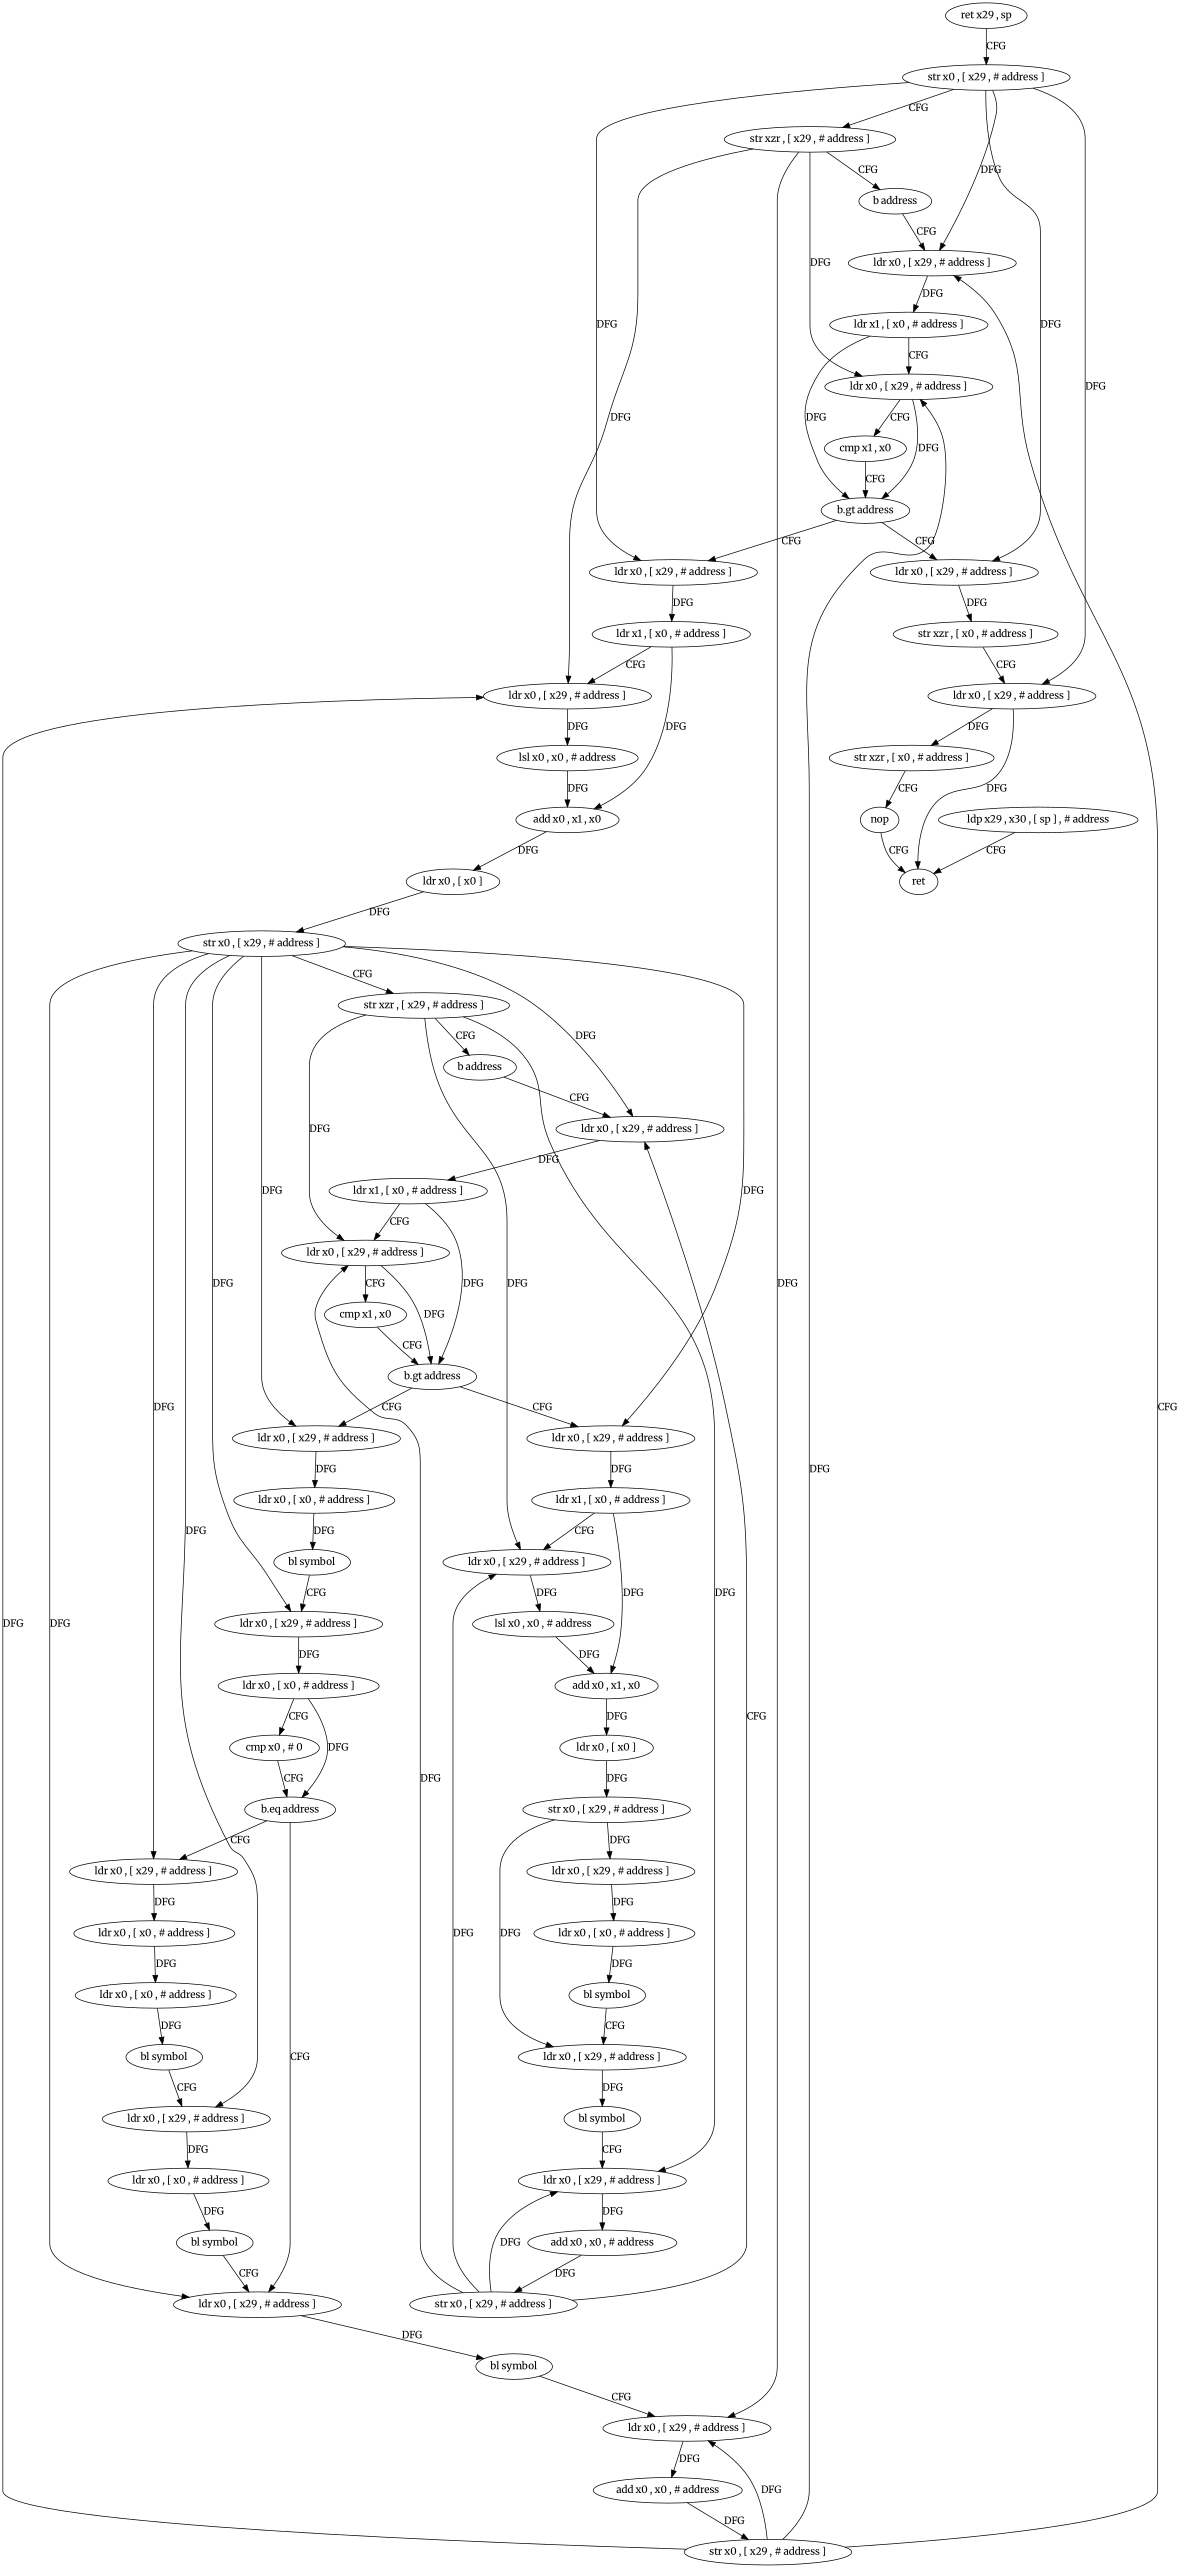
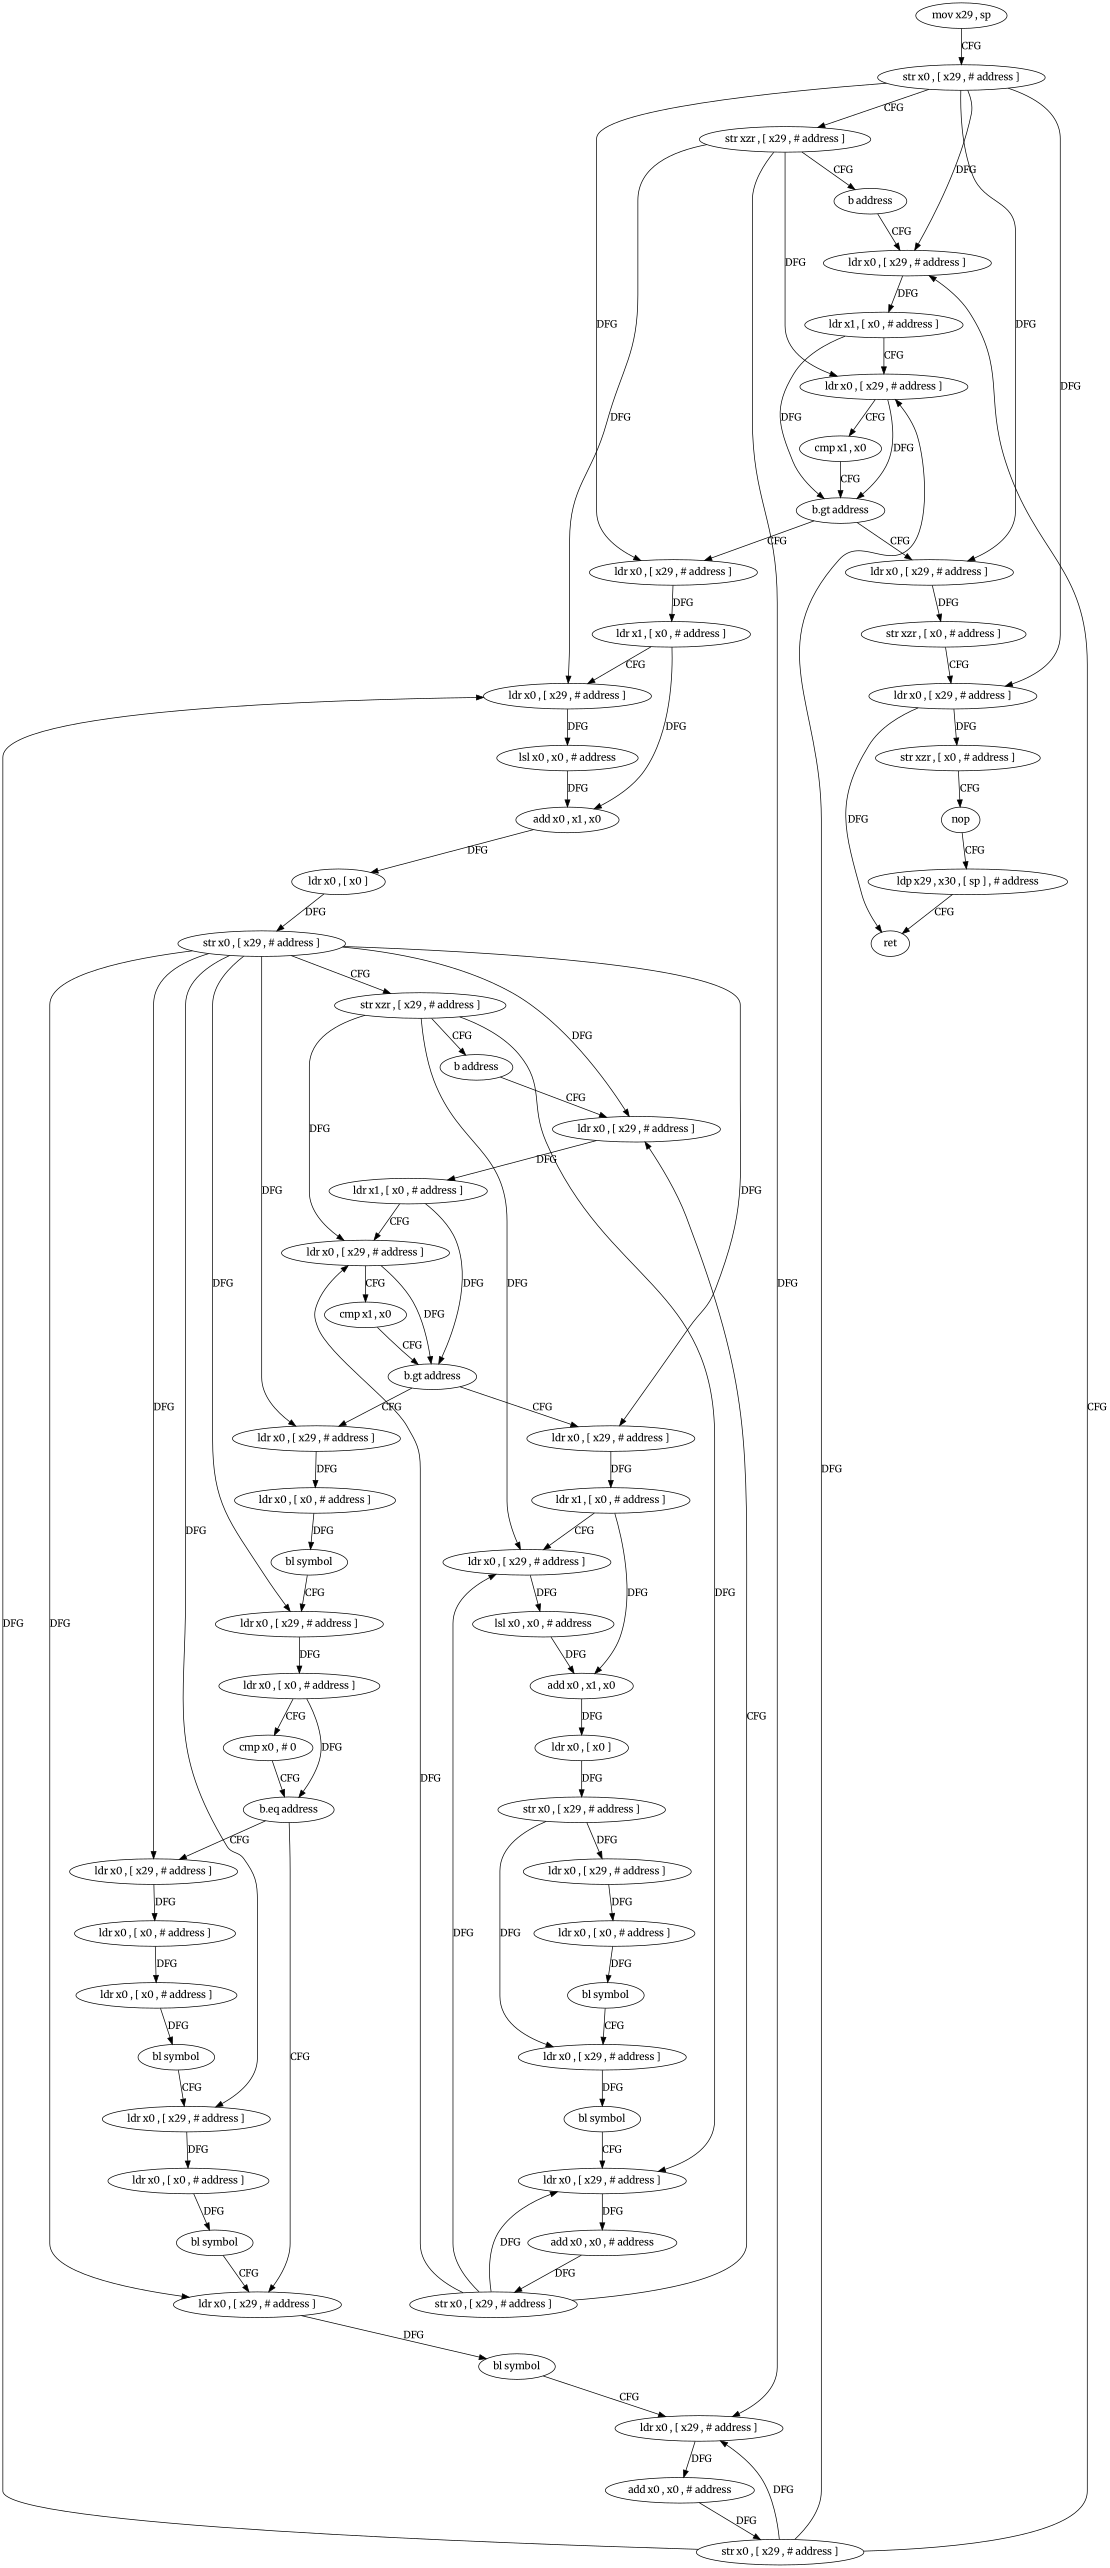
  digraph {
    fontname=Merriweather
    node [fontname=Merriweather]
    edge [fontname=Merriweather]
-   n1 [label="ret x29 , sp"]
+   n1 [label="mov x29 , sp"]
    n2 [label="str x0 , [ x29 , # address ]"]
    n3 [label="str xzr , [ x29 , # address ]"]
    n4 [label="ldr x0 , [ x29 , # address ]"]
    n5 [label="ldr x0 , [ x29 , # address ]"]
    n6 [label="ldr x0 , [ x29 , # address ]"]
    n7 [label="ldr x0 , [ x29 , # address ]"]
    n8 [label="b address"]
    n9 [label="ldr x0 , [ x29 , # address ]"]
    n10 [label="ldr x0 , [ x29 , # address ]"]
    n11 [label="ldr x0 , [ x29 , # address ]"]
    n12 [label="ldr x1 , [ x0 , # address ]"]
    n13 [label="ldr x1 , [ x0 , # address ]"]
    n14 [label="str xzr , [ x0 , # address ]"]
    n15 [label="str xzr , [ x0 , # address ]"]
    n16 [label=ret]
    n17 [label="b.gt address"]
    n18 [label="cmp x1 , x0"]
    n19 [label="lsl x0 , x0 , # address"]
    n20 [label="add x0 , x0 , # address"]
    n21 [label="add x0 , x1 , x0"]
    n22 [label="ldr x0 , [ x0 ]"]
    n23 [label="str x0 , [ x29 , # address ]"]
    n24 [label="str xzr , [ x29 , # address ]"]
    n25 [label="ldr x0 , [ x29 , # address ]"]
    n26 [label="ldr x0 , [ x29 , # address ]"]
    n27 [label="ldr x0 , [ x29 , # address ]"]
    n28 [label="ldr x0 , [ x29 , # address ]"]
    n29 [label="ldr x0 , [ x29 , # address ]"]
    n30 [label="ldr x0 , [ x29 , # address ]"]
    n31 [label="ldr x0 , [ x29 , # address ]"]
    n32 [label="b address"]
    n33 [label="ldr x0 , [ x29 , # address ]"]
    n34 [label="ldr x0 , [ x29 , # address ]"]
    n35 [label="ldr x0 , [ x29 , # address ]"]
    n36 [label="ldr x1 , [ x0 , # address ]"]
    n37 [label="ldr x1 , [ x0 , # address ]"]
    n38 [label="ldr x0 , [ x0 , # address ]"]
    n39 [label="ldr x0 , [ x0 , # address ]"]
    n40 [label="bl symbol"]
    n41 [label="ldr x0 , [ x0 , # address ]"]
    n42 [label="ldr x0 , [ x0 , # address ]"]
    n43 [label="b.gt address"]
    n44 [label="cmp x1 , x0"]
    n45 [label="lsl x0 , x0 , # address"]
    n46 [label="add x0 , x0 , # address"]
    n47 [label=nop]
    n48 [label="ldp x29 , x30 , [ sp ] , # address"]
    n49 [label="add x0 , x1 , x0"]
    n50 [label="bl symbol"]
    n51 [label="ldr x0 , [ x0 ]"]
    n52 [label="str x0 , [ x29 , # address ]"]
    n53 [label="ldr x0 , [ x29 , # address ]"]
    n54 [label="ldr x0 , [ x29 , # address ]"]
    n55 [label="ldr x0 , [ x0 , # address ]"]
    n56 [label="bl symbol"]
    n57 [label="bl symbol"]
    n58 [label="str x0 , [ x29 , # address ]"]
    n59 [label="cmp x0 , # 0"]
    n60 [label="b.eq address"]
    n61 [label="ldr x0 , [ x0 , # address ]"]
    n62 [label="str x0 , [ x29 , # address ]"]
    n63 [label="bl symbol"]
    n64 [label="bl symbol"]
    n1 -> n2 [label=CFG]
    n2 -> n3 [label=CFG]
    n2 -> n4 [label=DFG]
    n2 -> n5 [label=DFG]
    n2 -> n6 [label=DFG]
    n2 -> n7 [label=DFG]
    n3 -> n8 [label=CFG]
    n3 -> n9 [label=DFG]
    n3 -> n10 [label=DFG]
    n3 -> n11 [label=DFG]
    n4 -> n12 [label=DFG]
    n5 -> n13 [label=DFG]
    n6 -> n14 [label=DFG]
    n7 -> n15 [label=DFG]
    n7 -> n16 [label=DFG]
    n8 -> n4 [label=CFG]
    n9 -> n17 [label=DFG]
    n9 -> n18 [label=CFG]
    n10 -> n19 [label=DFG]
    n11 -> n20 [label=DFG]
    n12 -> n9 [label=CFG]
    n12 -> n17 [label=DFG]
    n13 -> n10 [label=CFG]
    n13 -> n21 [label=DFG]
    n14 -> n7 [label=CFG]
    n15 -> n47 [label=CFG]
    n17 -> n5 [label=CFG]
    n17 -> n6 [label=CFG]
    n18 -> n17 [label=CFG]
    n19 -> n21 [label=DFG]
    n20 -> n62 [label=DFG]
    n21 -> n22 [label=DFG]
    n22 -> n23 [label=DFG]
    n23 -> n24 [label=CFG]
    n23 -> n25 [label=DFG]
    n23 -> n26 [label=DFG]
    n23 -> n27 [label=DFG]
    n23 -> n28 [label=DFG]
    n23 -> n29 [label=DFG]
    n23 -> n30 [label=DFG]
    n23 -> n31 [label=DFG]
    n24 -> n32 [label=CFG]
    n24 -> n33 [label=DFG]
    n24 -> n34 [label=DFG]
    n24 -> n35 [label=DFG]
    n25 -> n36 [label=DFG]
    n26 -> n37 [label=DFG]
    n27 -> n38 [label=DFG]
    n28 -> n39 [label=DFG]
    n29 -> n40 [label=DFG]
    n30 -> n41 [label=DFG]
    n31 -> n42 [label=DFG]
    n32 -> n25 [label=CFG]
    n33 -> n43 [label=DFG]
    n33 -> n44 [label=CFG]
    n34 -> n45 [label=DFG]
    n35 -> n46 [label=DFG]
    n36 -> n33 [label=CFG]
    n36 -> n43 [label=DFG]
    n37 -> n34 [label=CFG]
    n37 -> n49 [label=DFG]
    n38 -> n50 [label=DFG]
    n39 -> n59 [label=CFG]
    n39 -> n60 [label=DFG]
    n40 -> n11 [label=CFG]
    n41 -> n61 [label=DFG]
    n42 -> n64 [label=DFG]
    n43 -> n26 [label=CFG]
    n43 -> n27 [label=CFG]
    n44 -> n43 [label=CFG]
    n45 -> n49 [label=DFG]
    n46 -> n58 [label=DFG]
-   n47 -> n16 [label=CFG]
+   n47 -> n48 [label=CFG]
    n48 -> n16 [label=CFG]
    n49 -> n51 [label=DFG]
    n50 -> n28 [label=CFG]
    n51 -> n52 [label=DFG]
    n52 -> n53 [label=DFG]
    n52 -> n54 [label=DFG]
    n53 -> n55 [label=DFG]
    n54 -> n56 [label=DFG]
    n55 -> n57 [label=DFG]
    n56 -> n35 [label=CFG]
    n57 -> n54 [label=CFG]
    n58 -> n25 [label=CFG]
    n58 -> n33 [label=DFG]
    n58 -> n34 [label=DFG]
    n58 -> n35 [label=DFG]
    n59 -> n60 [label=CFG]
    n60 -> n29 [label=CFG]
    n60 -> n30 [label=CFG]
    n61 -> n63 [label=DFG]
    n62 -> n4 [label=CFG]
    n62 -> n9 [label=DFG]
    n62 -> n10 [label=DFG]
    n62 -> n11 [label=DFG]
    n63 -> n31 [label=CFG]
    n64 -> n29 [label=CFG]
  }
